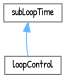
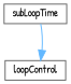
  digraph {
    rankdir=TB
    fontname="Patrick Hand"
    node [color=grey40 fillcolor=white fontname="Patrick Hand" fontsize=10 shape=box style=filled]
    n1 [height=0.2 label=subLoopTime width=0.4]
    n2 [height=0.2 label=loopControl width=0.4]
-   n1 -> n2 [color=steelblue1 dir=back fontname="Patrick Hand" fontsize=10 labelfontname=Helvetica labelfontsize=10 style=solid]
+   n2 -> n1 [color=steelblue1 dir=back fontname="Patrick Hand" fontsize=10 labelfontname=Helvetica labelfontsize=10 style=solid]
  }
